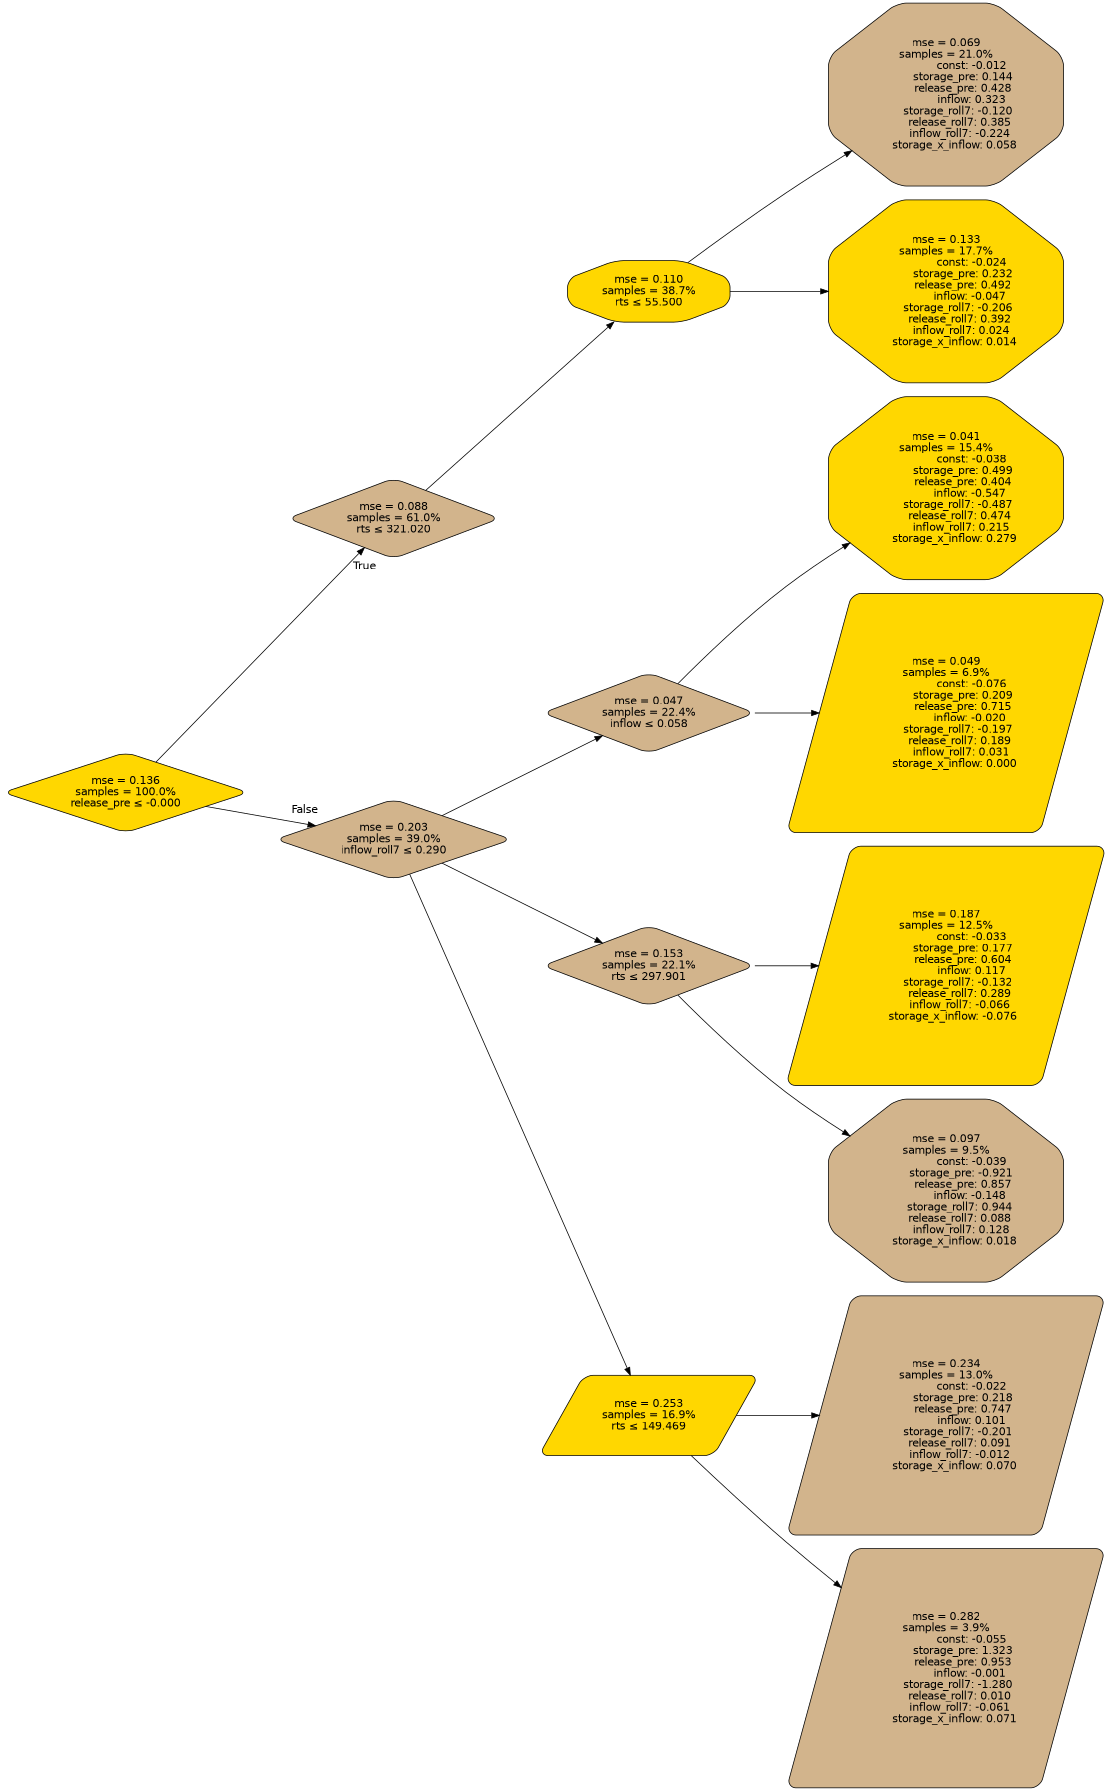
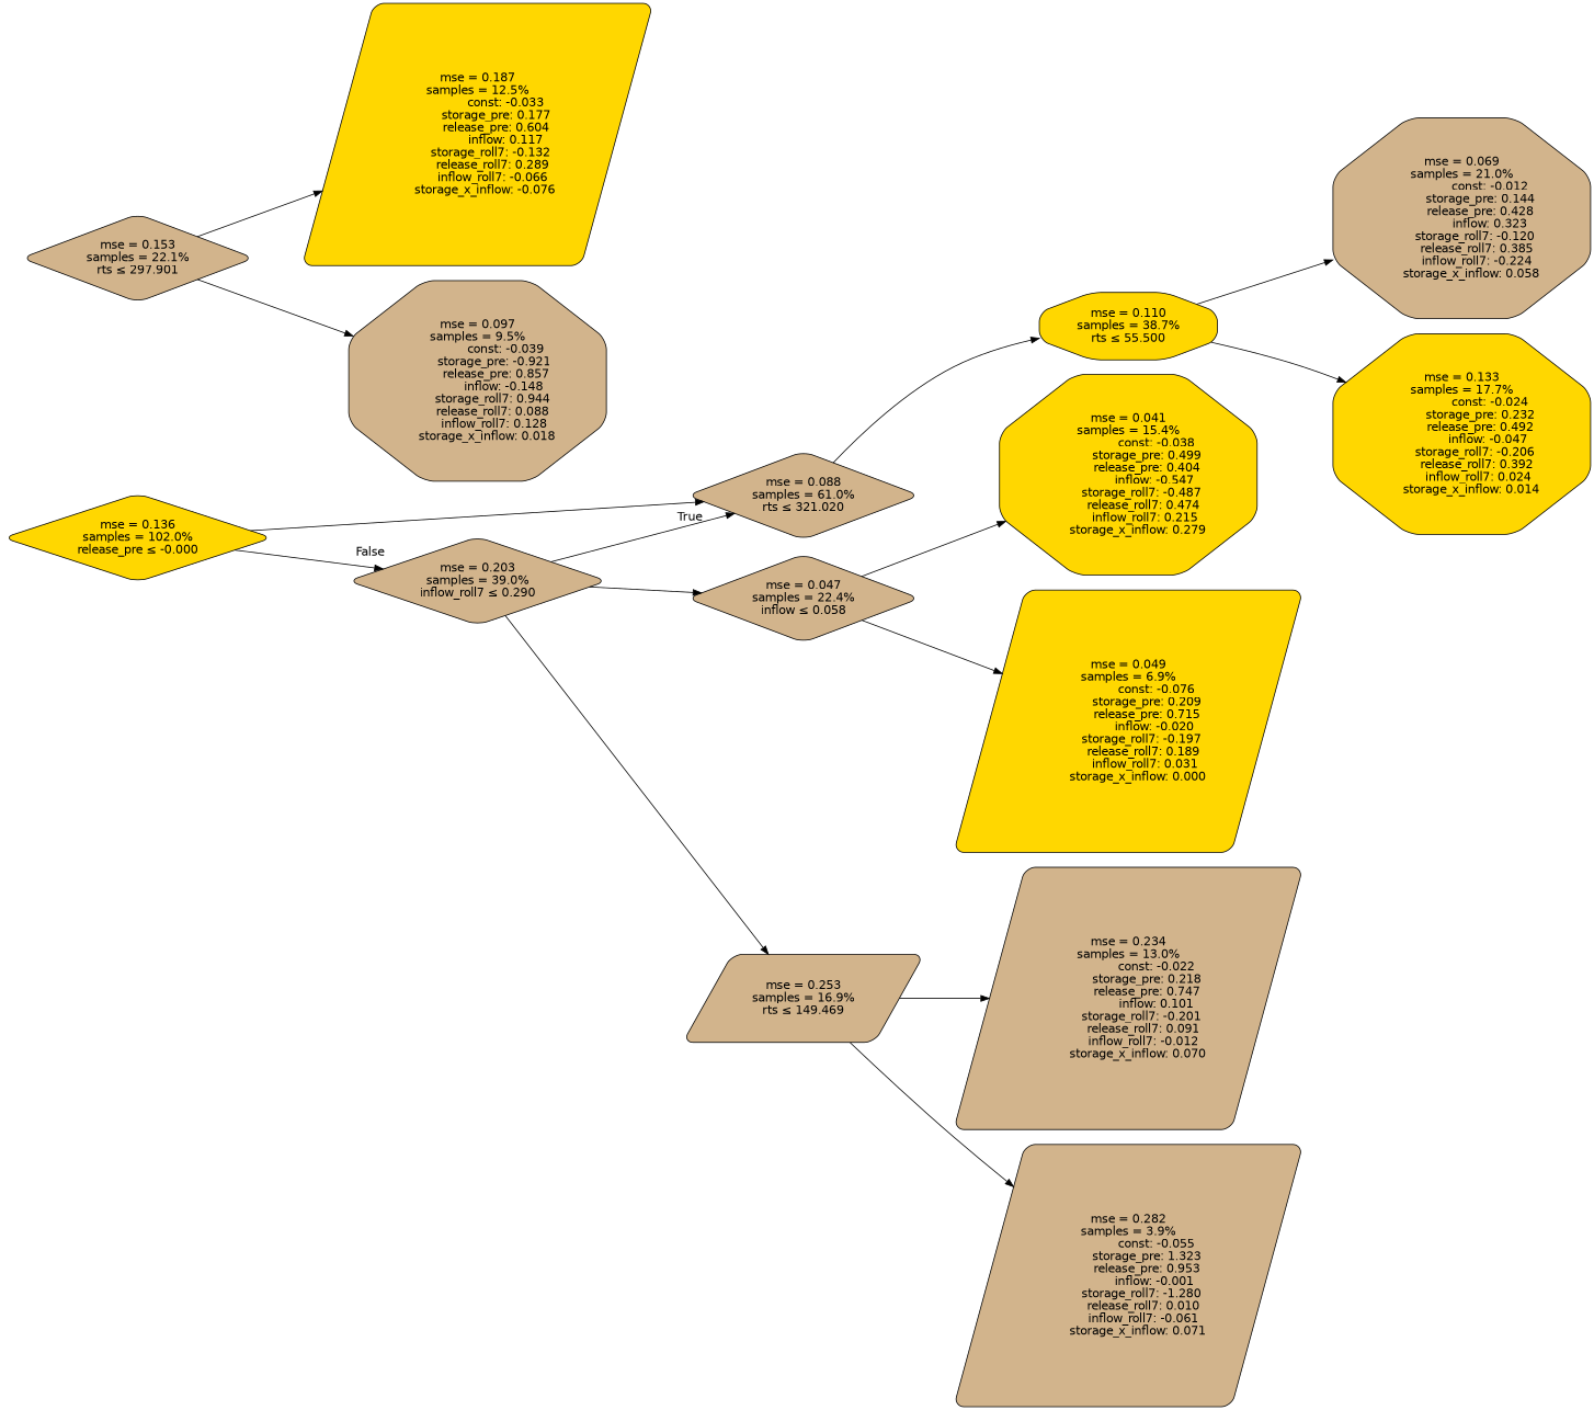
  digraph {
    rankdir=LR
    node [color=black fillcolor=tan fontname=helvetica shape=diamond style="filled, rounded"]
    edge [fontname=helvetica]
-   n1 [fillcolor=gold label="mse = 0.136\nsamples = 100.0%\nrelease_pre &le; -0.000"]
+   n1 [fillcolor=gold label="mse = 0.136\nsamples = 102.0%\nrelease_pre &le; -0.000"]
    n2 [label="mse = 0.088\nsamples = 61.0%\nrts &le; 321.020"]
    n3 [label="mse = 0.203\nsamples = 39.0%\ninflow_roll7 &le; 0.290"]
    n4 [fillcolor=gold label="mse = 0.110\nsamples = 38.7%\nrts &le; 55.500" shape=octagon]
    n5 [label="mse = 0.047\nsamples = 22.4%\ninflow &le; 0.058"]
    n6 [label="mse = 0.153\nsamples = 22.1%\nrts &le; 297.901"]
-   n7 [fillcolor=gold label="mse = 0.253\nsamples = 16.9%\nrts &le; 149.469" shape=parallelogram]
+   n7 [label="mse = 0.253\nsamples = 16.9%\nrts &le; 149.469" shape=parallelogram]
    n8 [label="mse = 0.069\nsamples = 21.0%\n               const: -0.012\n          storage_pre: 0.144\n          release_pre: 0.428\n               inflow: 0.323\n       storage_roll7: -0.120\n        release_roll7: 0.385\n        inflow_roll7: -0.224\n     storage_x_inflow: 0.058" shape=octagon]
    n9 [fillcolor=gold label="mse = 0.133\nsamples = 17.7%\n               const: -0.024\n          storage_pre: 0.232\n          release_pre: 0.492\n              inflow: -0.047\n       storage_roll7: -0.206\n        release_roll7: 0.392\n         inflow_roll7: 0.024\n     storage_x_inflow: 0.014" shape=octagon]
    n10 [fillcolor=gold label="mse = 0.041\nsamples = 15.4%\n               const: -0.038\n          storage_pre: 0.499\n          release_pre: 0.404\n              inflow: -0.547\n       storage_roll7: -0.487\n        release_roll7: 0.474\n         inflow_roll7: 0.215\n     storage_x_inflow: 0.279" shape=octagon]
    n11 [fillcolor=gold label="mse = 0.049\nsamples = 6.9%\n               const: -0.076\n          storage_pre: 0.209\n          release_pre: 0.715\n              inflow: -0.020\n       storage_roll7: -0.197\n        release_roll7: 0.189\n         inflow_roll7: 0.031\n     storage_x_inflow: 0.000" shape=parallelogram]
    n12 [fillcolor=gold label="mse = 0.187\nsamples = 12.5%\n               const: -0.033\n          storage_pre: 0.177\n          release_pre: 0.604\n               inflow: 0.117\n       storage_roll7: -0.132\n        release_roll7: 0.289\n        inflow_roll7: -0.066\n    storage_x_inflow: -0.076" shape=parallelogram]
    n13 [label="mse = 0.097\nsamples = 9.5%\n               const: -0.039\n         storage_pre: -0.921\n          release_pre: 0.857\n              inflow: -0.148\n        storage_roll7: 0.944\n        release_roll7: 0.088\n         inflow_roll7: 0.128\n     storage_x_inflow: 0.018" shape=octagon]
    n14 [label="mse = 0.234\nsamples = 13.0%\n               const: -0.022\n          storage_pre: 0.218\n          release_pre: 0.747\n               inflow: 0.101\n       storage_roll7: -0.201\n        release_roll7: 0.091\n        inflow_roll7: -0.012\n     storage_x_inflow: 0.070" shape=parallelogram]
    n15 [label="mse = 0.282\nsamples = 3.9%\n               const: -0.055\n          storage_pre: 1.323\n          release_pre: 0.953\n              inflow: -0.001\n       storage_roll7: -1.280\n        release_roll7: 0.010\n        inflow_roll7: -0.061\n     storage_x_inflow: 0.071" shape=parallelogram]
    n1 -> n2 [headlabel=True labelangle=45 labeldistance=2.5]
    n1 -> n3 [headlabel=False labelangle=-45 labeldistance=2.5]
    n2 -> n4
    n3 -> n5
-   n3 -> n6
+   n3 -> n2
    n3 -> n7
    n4 -> n8
    n4 -> n9
    n5 -> n10
    n5 -> n11
    n6 -> n12
    n6 -> n13
    n7 -> n14
    n7 -> n15
  }
